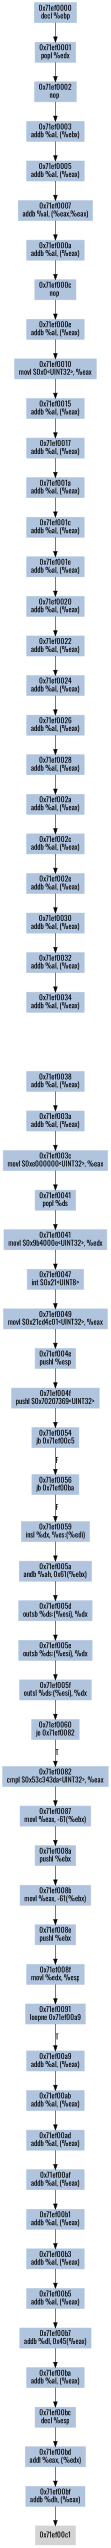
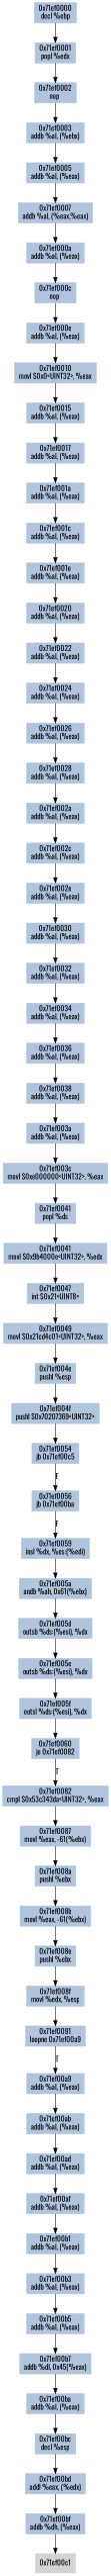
  digraph {
    fontname=Oswald
    node [color=lightsteelblue fillcolor=lightsteelblue fontname=Oswald shape=rectangle style=filled]
    edge [color="#000000" fontname=Oswald]
    n1 [label="0x71ef0000\ndecl %ebp"]
    n2 [label="0x71ef0001\npopl %edx"]
    n3 [label="0x71ef0002\nnop "]
    n4 [label="0x71ef0003\naddb %al, (%ebx)"]
    n5 [label="0x71ef0005\naddb %al, (%eax)"]
    n6 [label="0x71ef0007\naddb %al, (%eax,%eax)"]
    n7 [label="0x71ef000a\naddb %al, (%eax)"]
    n8 [label="0x71ef000c\nnop "]
    n9 [label="0x71ef000e\naddb %al, (%eax)"]
    n10 [label="0x71ef0010\nmovl $0x0<UINT32>, %eax"]
    n11 [label="0x71ef0015\naddb %al, (%eax)"]
    n12 [label="0x71ef0017\naddb %al, (%eax)"]
    n13 [label="0x71ef001a\naddb %al, (%eax)"]
    n14 [label="0x71ef001c\naddb %al, (%eax)"]
    n15 [label="0x71ef001e\naddb %al, (%eax)"]
    n16 [label="0x71ef0020\naddb %al, (%eax)"]
    n17 [label="0x71ef0022\naddb %al, (%eax)"]
    n18 [label="0x71ef0024\naddb %al, (%eax)"]
    n19 [label="0x71ef0026\naddb %al, (%eax)"]
    n20 [label="0x71ef0028\naddb %al, (%eax)"]
    n21 [label="0x71ef002a\naddb %al, (%eax)"]
    n22 [label="0x71ef002c\naddb %al, (%eax)"]
    n23 [label="0x71ef002e\naddb %al, (%eax)"]
    n24 [label="0x71ef0030\naddb %al, (%eax)"]
    n25 [label="0x71ef0032\naddb %al, (%eax)"]
    n26 [label="0x71ef0034\naddb %al, (%eax)"]
+   n27 [label="0x71ef0036\naddb %al, (%eax)"]
    n28 [label="0x71ef0038\naddb %al, (%eax)"]
    n29 [label="0x71ef003a\naddb %al, (%eax)"]
    n30 [label="0x71ef003c\nmovl $0xe000000<UINT32>, %eax"]
    n31 [label="0x71ef0041\npopl %ds"]
    n32 [label="0x71ef0041\nmovl $0x9b4000e<UINT32>, %edx"]
    n33 [label="0x71ef0047\nint $0x21<UINT8>"]
    n34 [label="0x71ef0049\nmovl $0x21cd4c01<UINT32>, %eax"]
    n35 [label="0x71ef004e\npushl %esp"]
    n36 [label="0x71ef004f\npushl $0x70207369<UINT32>"]
    n37 [label="0x71ef0054\njb 0x71ef00c5"]
    n38 [label="0x71ef0056\njb 0x71ef00ba"]
    n39 [label="0x71ef0059\ninsl %dx, %es:(%edi)"]
    n40 [label="0x71ef005a\nandb %ah, 0x61(%ebx)"]
    n41 [label="0x71ef005d\noutsb %ds:(%esi), %dx"]
    n42 [label="0x71ef005e\noutsb %ds:(%esi), %dx"]
    n43 [label="0x71ef005f\noutsl %ds:(%esi), %dx"]
    n44 [label="0x71ef0060\nje 0x71ef0082"]
    n45 [label="0x71ef0082\ncmpl $0x53c343da<UINT32>, %eax"]
    n46 [label="0x71ef0087\nmovl %eax, -61(%ebx)"]
    n47 [label="0x71ef008a\npushl %ebx"]
    n48 [label="0x71ef008b\nmovl %eax, -61(%ebx)"]
    n49 [label="0x71ef008e\npushl %ebx"]
    n50 [label="0x71ef008f\nmovl %edx, %esp"]
    n51 [label="0x71ef0091\nloopne 0x71ef00a9"]
    n52 [label="0x71ef00a9\naddb %al, (%eax)"]
    n53 [label="0x71ef00ab\naddb %al, (%eax)"]
    n54 [label="0x71ef00ad\naddb %al, (%eax)"]
    n55 [label="0x71ef00af\naddb %al, (%eax)"]
    n56 [label="0x71ef00b1\naddb %al, (%eax)"]
    n57 [label="0x71ef00b3\naddb %al, (%eax)"]
    n58 [label="0x71ef00b5\naddb %al, (%eax)"]
    n59 [label="0x71ef00b7\naddb %dl, 0x45(%eax)"]
    n60 [label="0x71ef00ba\naddb %al, (%eax)"]
    n61 [label="0x71ef00bc\ndecl %esp"]
    n62 [label="0x71ef00bd\naddl %eax, (%edx)"]
    n63 [label="0x71ef00bf\naddb %dh, (%eax)"]
    n64 [color=lightgrey fillcolor=lightgrey label="0x71ef00c1"]
    n1 -> n2
    n2 -> n3
    n3 -> n4
    n4 -> n5
    n5 -> n6
    n6 -> n7
    n7 -> n8
    n8 -> n9
    n9 -> n10
    n10 -> n11
    n11 -> n12
    n12 -> n13
    n13 -> n14
    n14 -> n15
    n15 -> n16
    n16 -> n17
    n17 -> n18
    n18 -> n19
    n19 -> n20
    n20 -> n21
    n21 -> n22
    n22 -> n23
    n23 -> n24
    n24 -> n25
    n25 -> n26
+   n26 -> n27
+   n27 -> n28
    n28 -> n29
    n29 -> n30
    n30 -> n31
    n31 -> n32
    n32 -> n33
    n33 -> n34
    n34 -> n35
    n35 -> n36
    n36 -> n37
    n37 -> n38 [label=F]
    n38 -> n39 [label=F]
    n39 -> n40
    n40 -> n41
    n41 -> n42
    n42 -> n43
    n43 -> n44
    n44 -> n45 [label=T]
    n45 -> n46
    n46 -> n47
    n47 -> n48
    n48 -> n49
    n49 -> n50
    n50 -> n51
    n51 -> n52 [label=T]
    n52 -> n53
    n53 -> n54
    n54 -> n55
    n55 -> n56
    n56 -> n57
    n57 -> n58
    n58 -> n59
    n59 -> n60
    n60 -> n61
    n61 -> n62
    n62 -> n63
    n63 -> n64
  }
